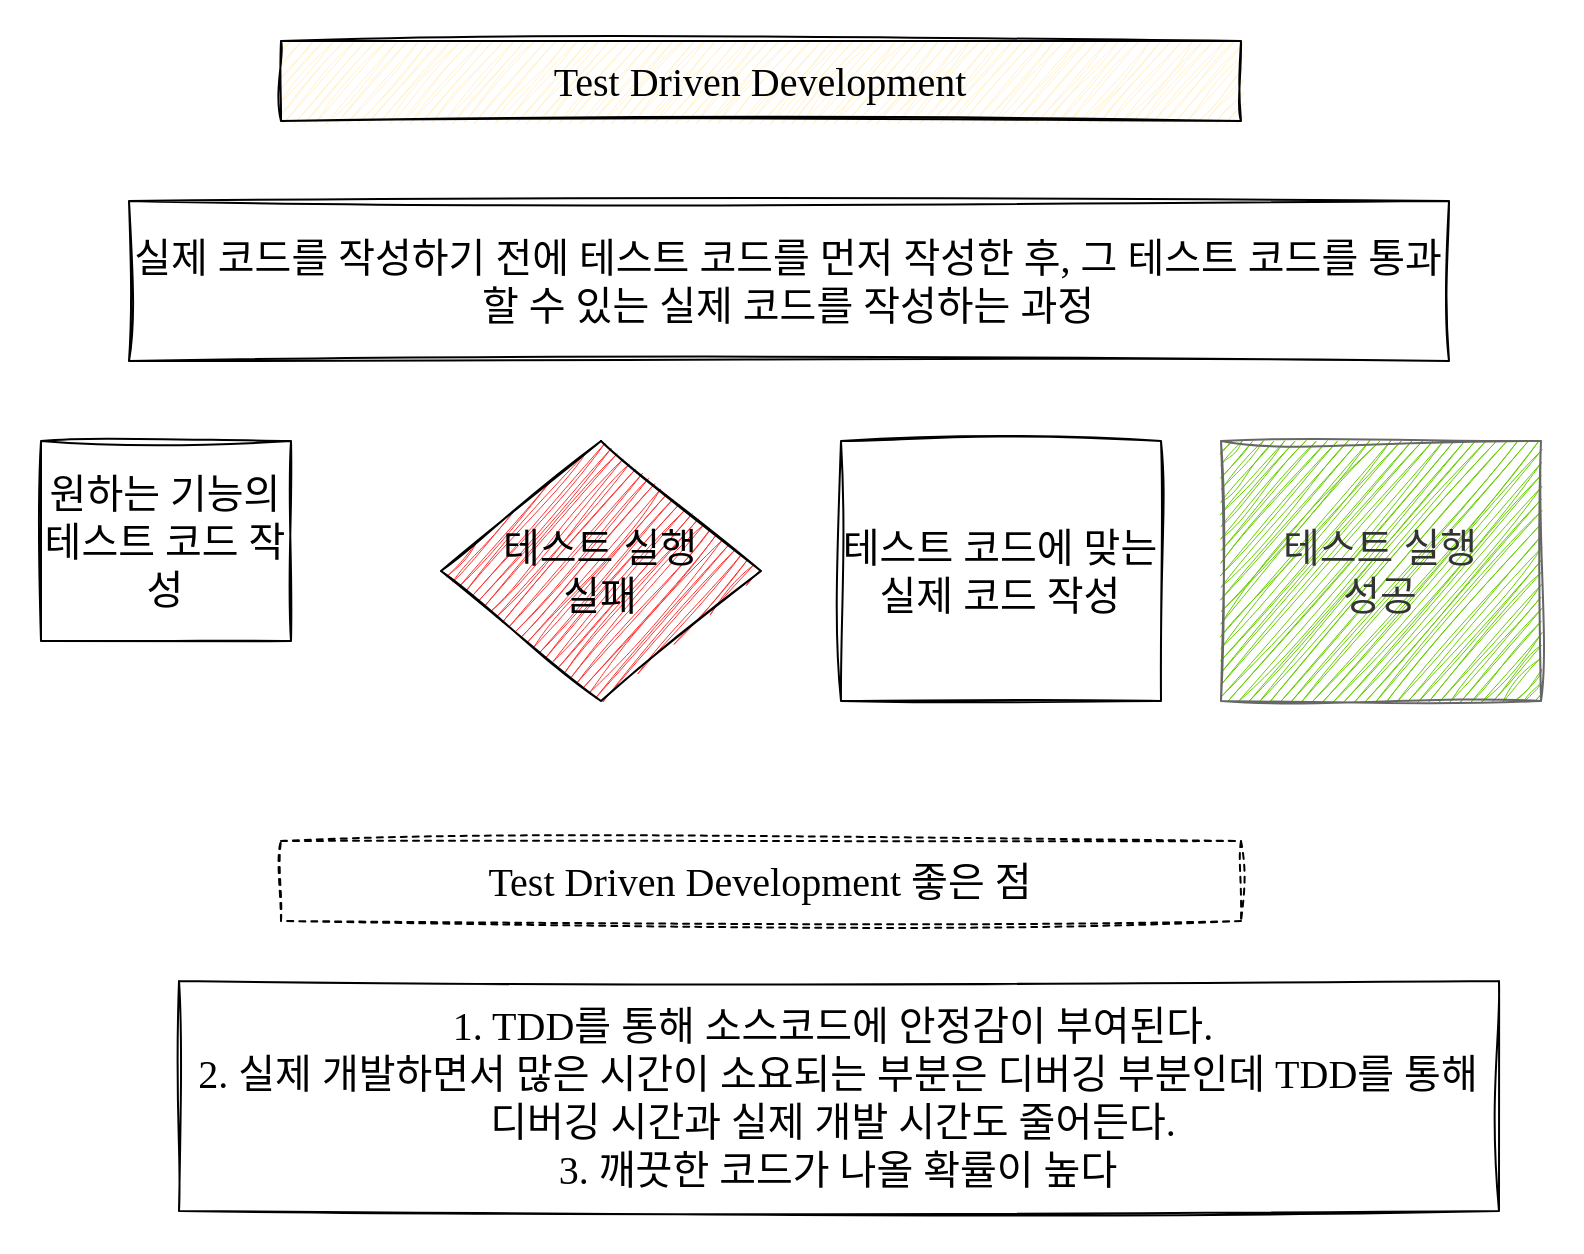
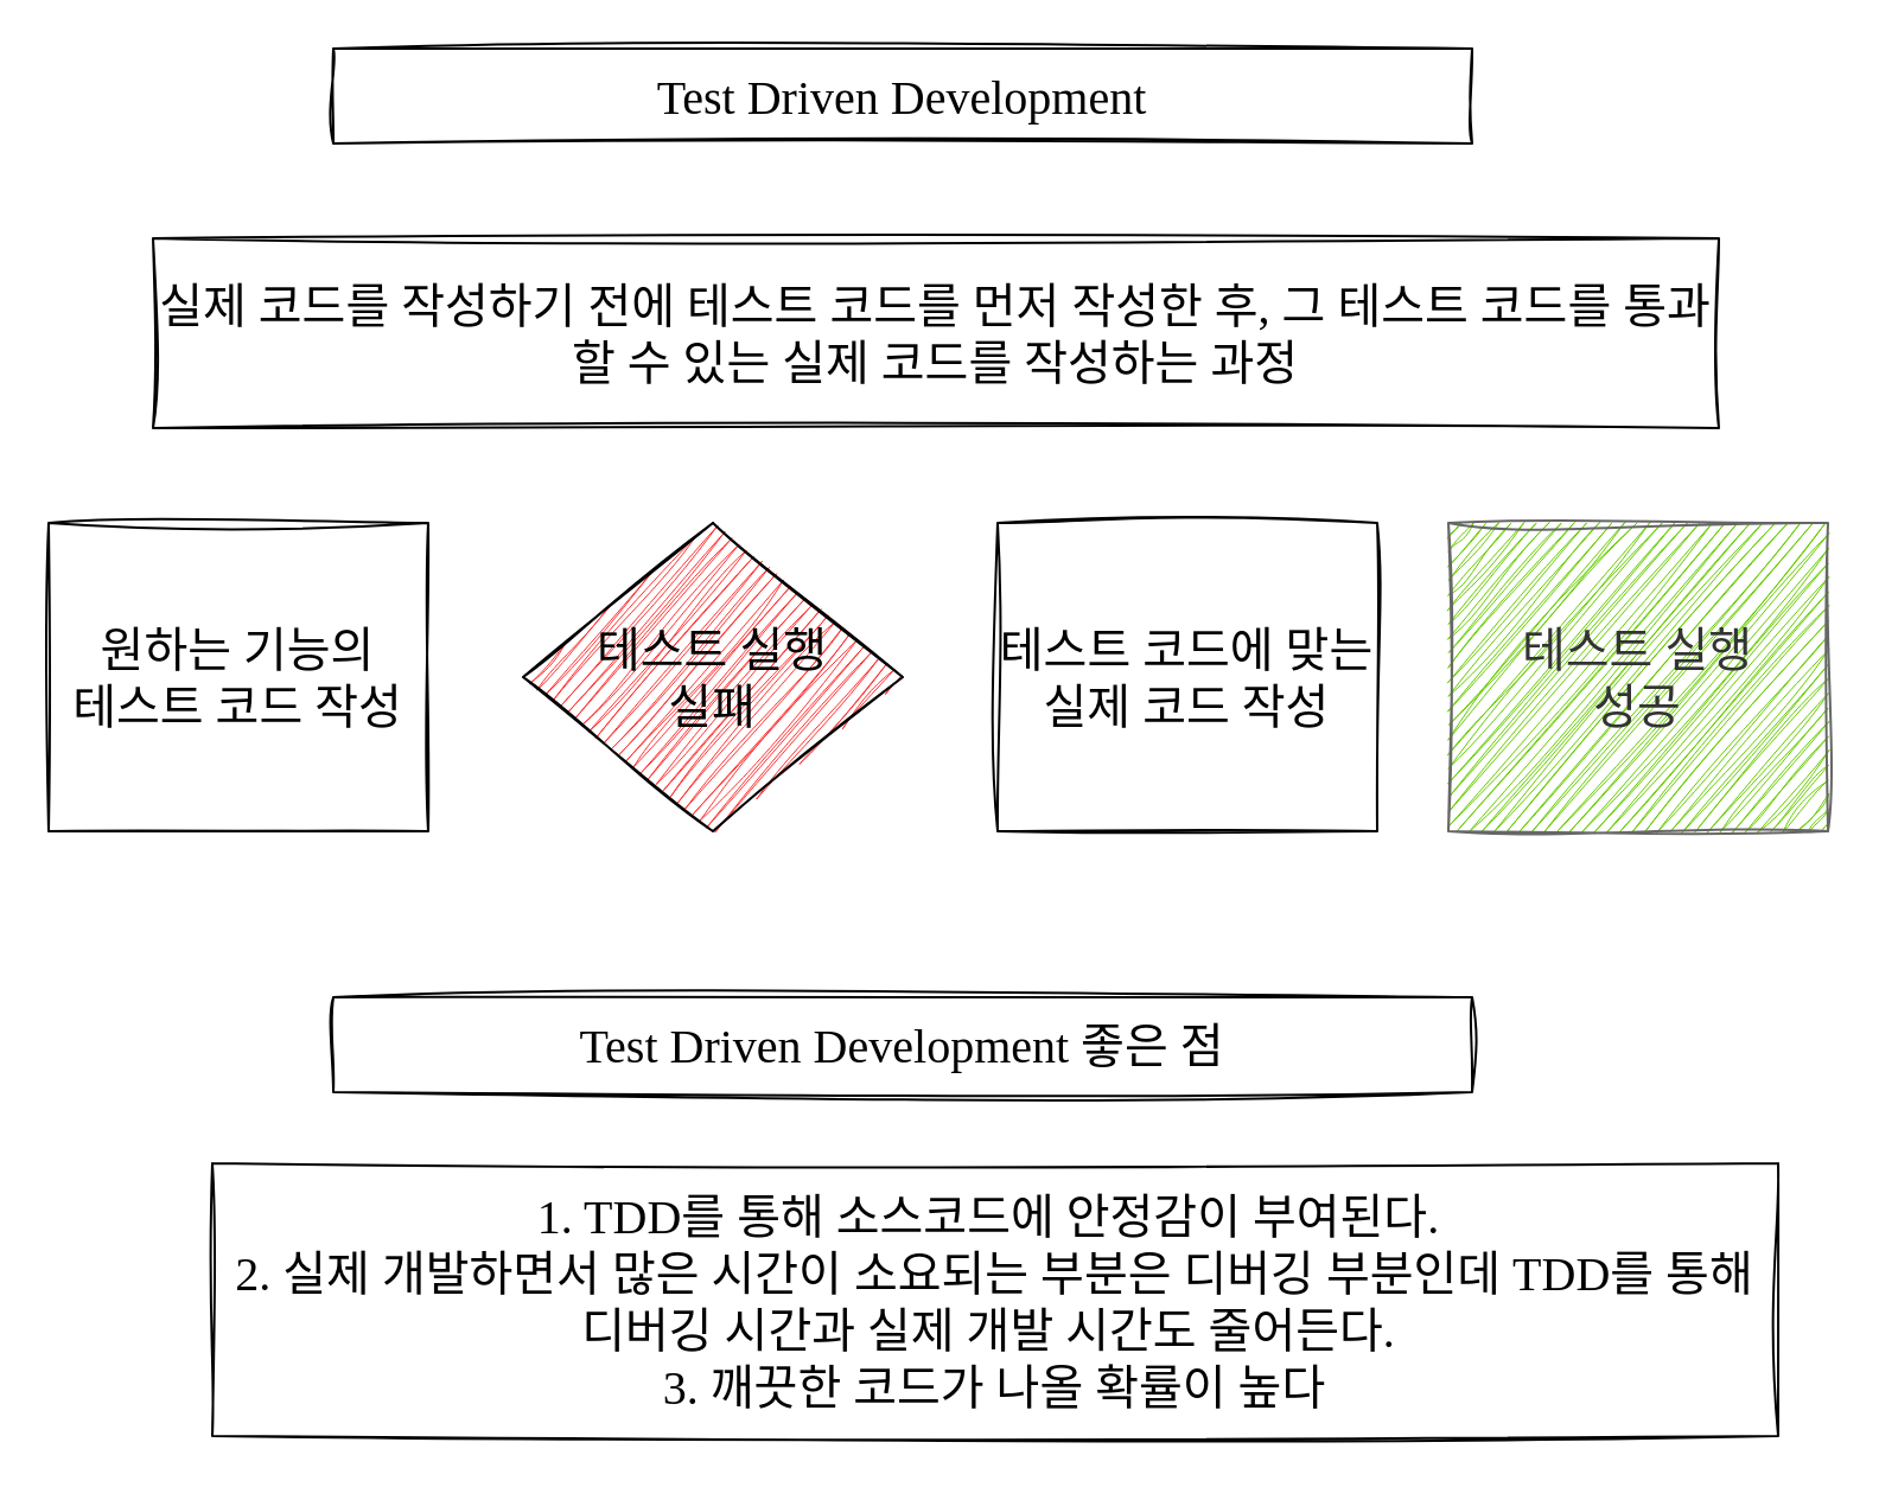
  <mxCell id="0" />
  <mxCell id="1" parent="0" />
- <mxCell id="2" value="Test Driven Development" style="rounded=0;whiteSpace=wrap;html=1;sketch=1;hachureGap=4;jiggle=2;curveFitting=1;fontFamily=Architects Daughter;fontSource=https%3A%2F%2Ffonts.googleapis.com%2Fcss%3Ffamily%3DArchitects%2BDaughter;fontSize=20;fillColor=#fff2cc;" vertex="1" parent="1"><mxGeometry x="140" y="20" width="480" height="40" as="geometry" /></mxCell>
+ <mxCell id="2" value="Test Driven Development" style="rounded=0;whiteSpace=wrap;html=1;sketch=1;hachureGap=4;jiggle=2;curveFitting=1;fontFamily=Architects Daughter;fontSource=https%3A%2F%2Ffonts.googleapis.com%2Fcss%3Ffamily%3DArchitects%2BDaughter;fontSize=20;" vertex="1" parent="1"><mxGeometry x="140" y="20" width="480" height="40" as="geometry" /></mxCell>
  <mxCell id="3" value="실제 코드를 작성하기 전에 테스트 코드를 먼저 작성한 후, 그 테스트 코드를 통과할 수 있는 실제 코드를 작성하는 과정" style="rounded=0;whiteSpace=wrap;html=1;sketch=1;hachureGap=4;jiggle=2;curveFitting=1;fontFamily=Architects Daughter;fontSource=https%3A%2F%2Ffonts.googleapis.com%2Fcss%3Ffamily%3DArchitects%2BDaughter;fontSize=20;" vertex="1" parent="1"><mxGeometry x="64" y="100" width="660" height="80" as="geometry" /></mxCell>
- <mxCell id="4" value="원하는 기능의 &lt;br&gt;테스트 코드 작성" style="rounded=0;whiteSpace=wrap;html=1;sketch=1;hachureGap=4;jiggle=2;curveFitting=1;fontFamily=Architects Daughter;fontSource=https%3A%2F%2Ffonts.googleapis.com%2Fcss%3Ffamily%3DArchitects%2BDaughter;fontSize=20;" vertex="1" parent="1"><mxGeometry x="20" y="220" width="125" height="100" as="geometry" /></mxCell>
+ <mxCell id="4" value="원하는 기능의 &lt;br&gt;테스트 코드 작성" style="rounded=0;whiteSpace=wrap;html=1;sketch=1;hachureGap=4;jiggle=2;curveFitting=1;fontFamily=Architects Daughter;fontSource=https%3A%2F%2Ffonts.googleapis.com%2Fcss%3Ffamily%3DArchitects%2BDaughter;fontSize=20;" vertex="1" parent="1"><mxGeometry x="20" y="220" width="160" height="130" as="geometry" /></mxCell>
  <mxCell id="5" value="테스트 실행&lt;br&gt;실패" style="rhombus;whiteSpace=wrap;html=1;sketch=1;hachureGap=4;jiggle=2;curveFitting=1;fontFamily=Architects Daughter;fontSource=https%3A%2F%2Ffonts.googleapis.com%2Fcss%3Ffamily%3DArchitects%2BDaughter;fontSize=20;fillColor=#FF3333;" vertex="1" parent="1"><mxGeometry x="220" y="220" width="160" height="130" as="geometry" /></mxCell>
  <mxCell id="6" value="테스트 실행&lt;br&gt;성공" style="rounded=0;whiteSpace=wrap;html=1;sketch=1;hachureGap=4;jiggle=2;curveFitting=1;fontFamily=Architects Daughter;fontSource=https%3A%2F%2Ffonts.googleapis.com%2Fcss%3Ffamily%3DArchitects%2BDaughter;fontSize=20;fillColor=#66CC00;fontColor=#333333;strokeColor=#666666;labelBackgroundColor=none;labelBorderColor=none;" vertex="1" parent="1"><mxGeometry x="610" y="220" width="160" height="130" as="geometry" /></mxCell>
  <mxCell id="7" value="테스트 코드에 맞는&lt;br&gt;실제 코드 작성" style="rounded=0;whiteSpace=wrap;html=1;sketch=1;hachureGap=4;jiggle=2;curveFitting=1;fontFamily=Architects Daughter;fontSource=https%3A%2F%2Ffonts.googleapis.com%2Fcss%3Ffamily%3DArchitects%2BDaughter;fontSize=20;" vertex="1" parent="1"><mxGeometry x="420" y="220" width="160" height="130" as="geometry" /></mxCell>
  <mxCell id="8" value="1. TDD를 통해 소스코드에 안정감이 부여된다.&amp;nbsp;&lt;br&gt;2. 실제 개발하면서 많은 시간이 소요되는 부분은 디버깅 부분인데 TDD를 통해 디버깅 시간과 실제 개발 시간도 줄어든다.&amp;nbsp;&lt;br&gt;3. 깨끗한 코드가 나올 확률이 높다" style="rounded=0;whiteSpace=wrap;html=1;sketch=1;hachureGap=4;jiggle=2;curveFitting=1;fontFamily=Architects Daughter;fontSource=https%3A%2F%2Ffonts.googleapis.com%2Fcss%3Ffamily%3DArchitects%2BDaughter;fontSize=20;" vertex="1" parent="1"><mxGeometry x="89" y="490" width="660" height="115" as="geometry" /></mxCell>
- <mxCell id="9" value="Test Driven Development 좋은 점" style="rounded=0;whiteSpace=wrap;html=1;sketch=1;hachureGap=4;jiggle=2;curveFitting=1;fontFamily=Architects Daughter;fontSource=https%3A%2F%2Ffonts.googleapis.com%2Fcss%3Ffamily%3DArchitects%2BDaughter;fontSize=20;dashed=1;" vertex="1" parent="1"><mxGeometry x="140" y="420" width="480" height="40" as="geometry" /></mxCell>
+ <mxCell id="9" value="Test Driven Development 좋은 점" style="rounded=0;whiteSpace=wrap;html=1;sketch=1;hachureGap=4;jiggle=2;curveFitting=1;fontFamily=Architects Daughter;fontSource=https%3A%2F%2Ffonts.googleapis.com%2Fcss%3Ffamily%3DArchitects%2BDaughter;fontSize=20;" vertex="1" parent="1"><mxGeometry x="140" y="420" width="480" height="40" as="geometry" /></mxCell>
